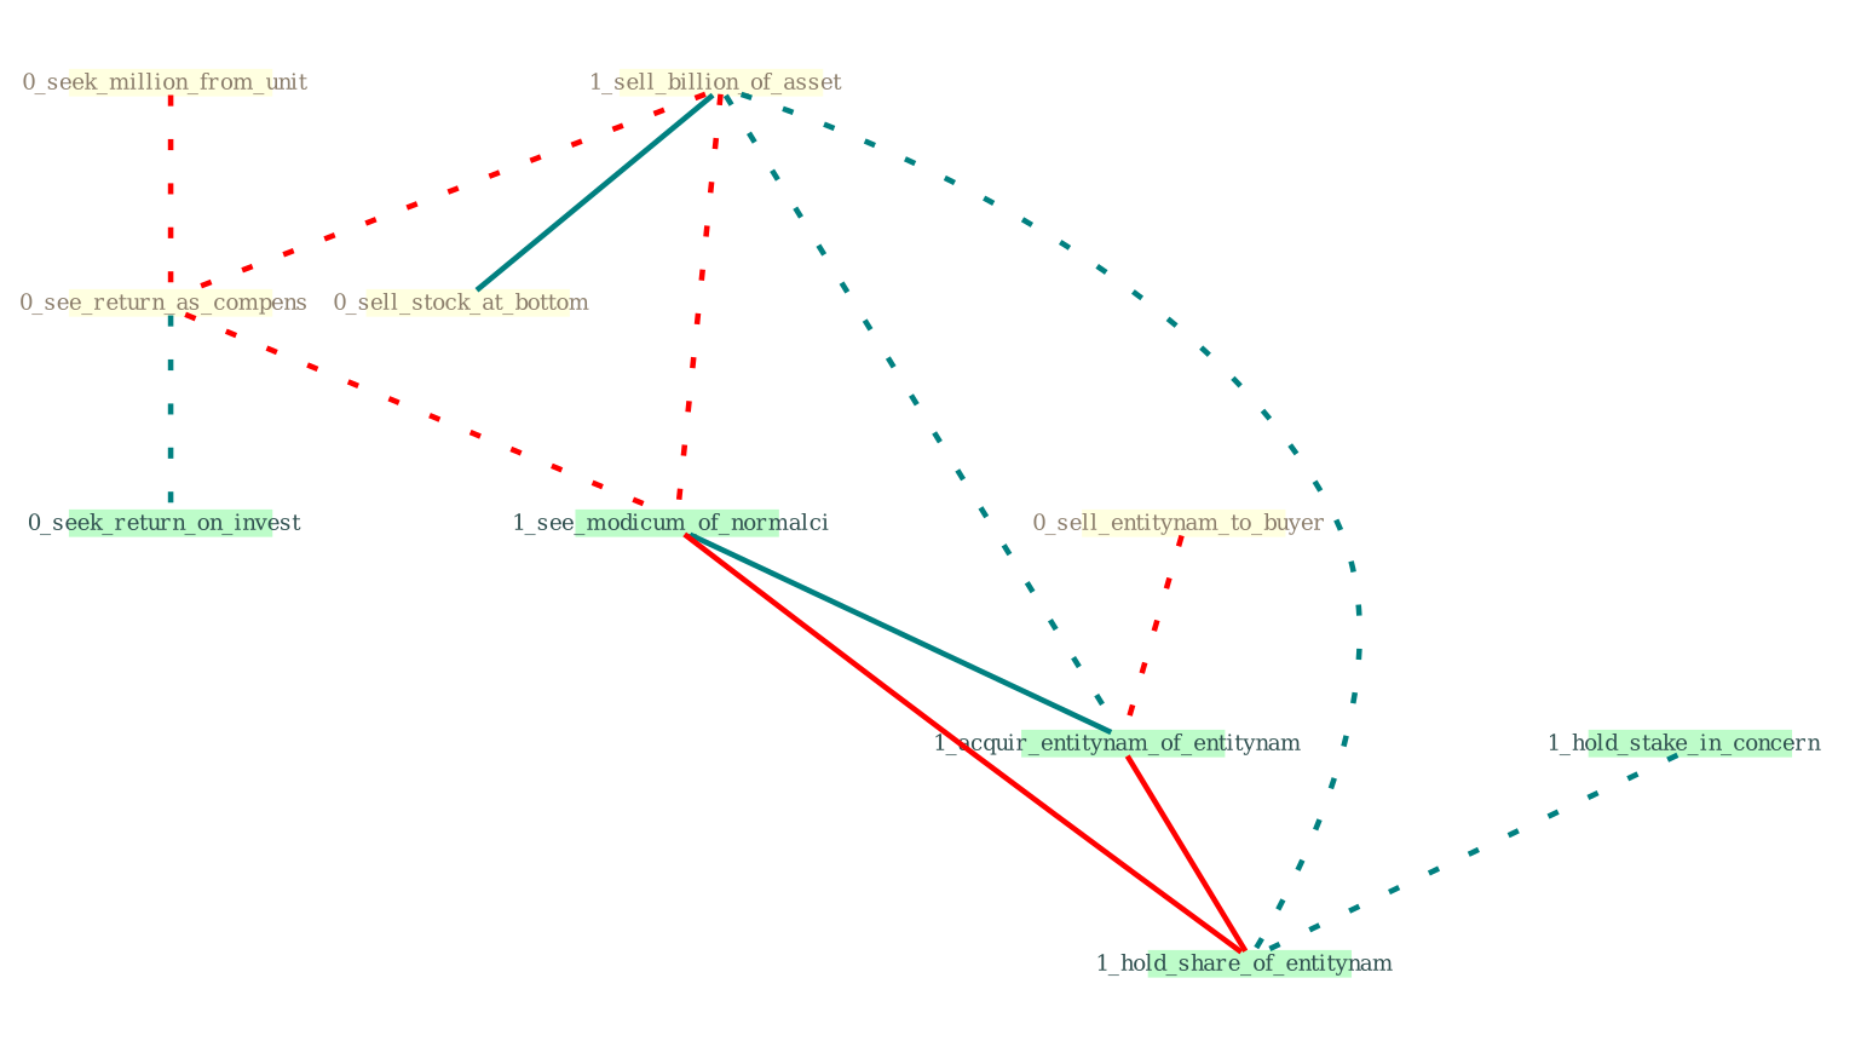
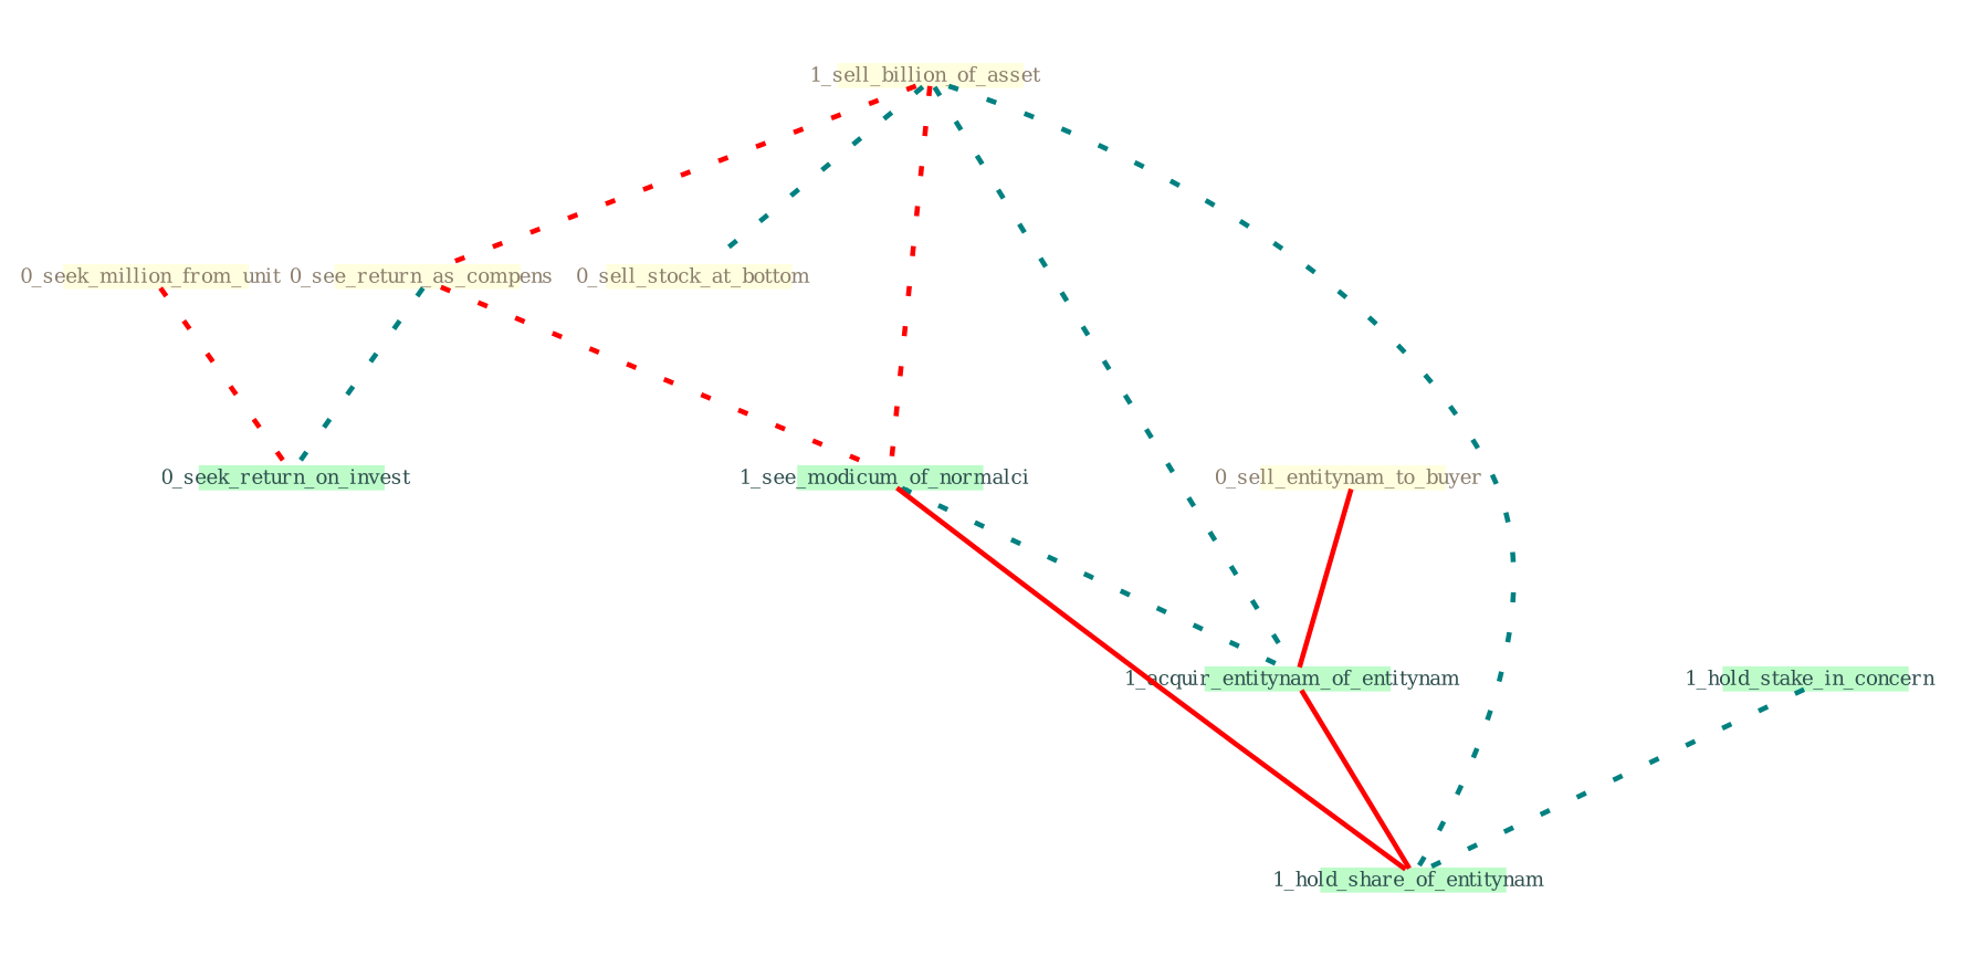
  graph {
    node [color="#ffffe0" fixedsize=true fontcolor="#8b7d6b" fontsize=4 shape=polygon style=filled]
    edge [color=red style=dotted w=1]
    "0_seek_million_from_unit " [height=.06 width=.5]
    "1_sell_billion_of_asset " [height=.06 width=.5]
    "0_sell_entitynam_to_buyer " [height=.06 width=.5]
    "0_see_return_as_compens " [height=.06 width=.5]
    "0_sell_stock_at_bottom " [height=.06 width=.5]
    "0_seek_return_on_invest " [color="#BDFCC9" fontcolor="#2f4f4f" height=.06 width=.5]
    "1_see_modicum_of_normalci " [color="#BDFCC9" fontcolor="#2f4f4f" height=.06 width=.5]
    "1_acquir_entitynam_of_entitynam " [color="#BDFCC9" fontcolor="#2f4f4f" height=.06 width=.5]
    "1_hold_share_of_entitynam " [color="#BDFCC9" fontcolor="#2f4f4f" height=.06 width=.5]
    "1_hold_stake_in_concern " [color="#BDFCC9" fontcolor="#2f4f4f" height=.06 width=.5]
    subgraph sub_1 {
      "0_seek_million_from_unit "
      "1_sell_billion_of_asset "
      "0_sell_entitynam_to_buyer "
      "0_see_return_as_compens "
      "0_sell_stock_at_bottom "
    }
    subgraph sub_2 {
    }
-   "0_seek_million_from_unit " -- "0_see_return_as_compens "
+   "0_seek_million_from_unit " -- "0_seek_return_on_invest "
    "1_sell_billion_of_asset " -- "0_see_return_as_compens "
-   "1_sell_billion_of_asset " -- "0_sell_stock_at_bottom " [color=teal style=solid]
+   "1_sell_billion_of_asset " -- "0_sell_stock_at_bottom " [color=teal]
    "1_sell_billion_of_asset " -- "1_see_modicum_of_normalci "
    "1_sell_billion_of_asset " -- "1_acquir_entitynam_of_entitynam " [color=teal]
    "1_sell_billion_of_asset " -- "1_hold_share_of_entitynam " [color=teal]
-   "0_sell_entitynam_to_buyer " -- "1_acquir_entitynam_of_entitynam "
+   "0_sell_entitynam_to_buyer " -- "1_acquir_entitynam_of_entitynam " [style=solid]
    "0_see_return_as_compens " -- "0_seek_return_on_invest " [color=teal]
    "0_see_return_as_compens " -- "1_see_modicum_of_normalci "
-   "1_see_modicum_of_normalci " -- "1_acquir_entitynam_of_entitynam " [color=teal style=solid]
+   "1_see_modicum_of_normalci " -- "1_acquir_entitynam_of_entitynam " [color=teal]
    "1_see_modicum_of_normalci " -- "1_hold_share_of_entitynam " [style=solid]
    "1_acquir_entitynam_of_entitynam " -- "1_hold_share_of_entitynam " [style=solid w=2]
    "1_hold_stake_in_concern " -- "1_hold_share_of_entitynam " [color=teal]
  }
